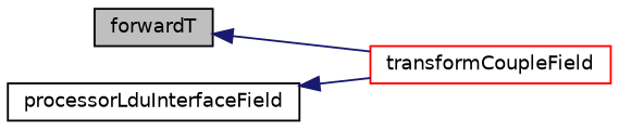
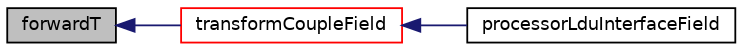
  digraph {
    rankdir=LR
    node [color=black fontname=Helvetica fontsize=10 shape=record]
    edge [color=midnightblue dir=back fontname=Helvetica fontsize=10 labelfontname=Helvetica labelfontsize=10 style=solid]
    n1 [fillcolor=grey75 fontcolor=black height=0.2 label=forwardT style=filled width=0.4]
    n2 [color=red height=0.2 label=transformCoupleField width=0.4]
    n3 [height=0.2 label=processorLduInterfaceField width=0.4]
    n1 -> n2
-   n3 -> n2
+   n2 -> n3
  }
